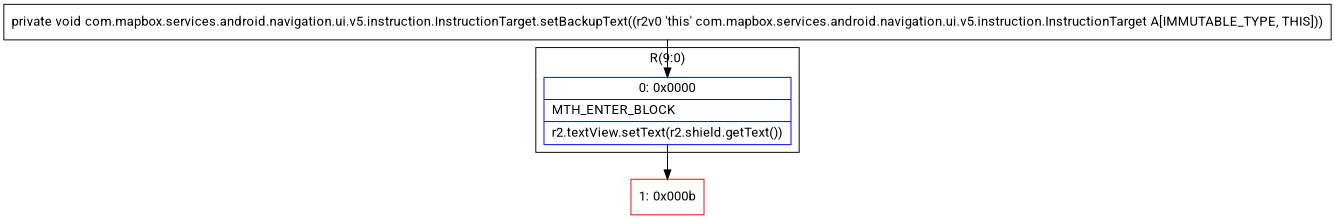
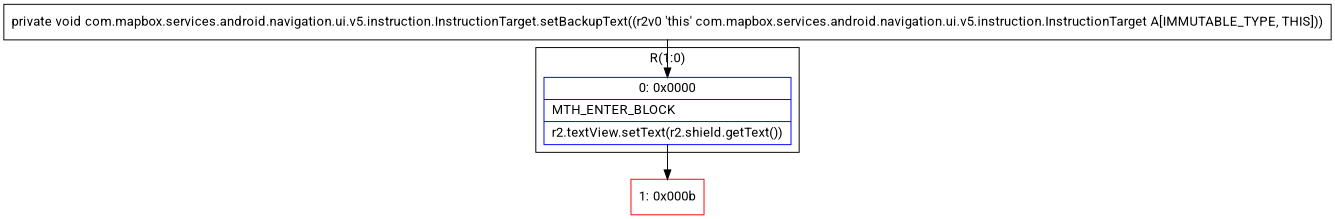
  digraph {
    fontname=Roboto
    node [shape=record fontname=Roboto]
    edge [fontname=Roboto]
    n1 [color=blue label="{0\:\ 0x0000|MTH_ENTER_BLOCK\l|r2.textView.setText(r2.shield.getText())\l}"]
    n2 [color=red label="{1\:\ 0x000b}"]
    n3 [label="{private void com.mapbox.services.android.navigation.ui.v5.instruction.InstructionTarget.setBackupText((r2v0 'this' com.mapbox.services.android.navigation.ui.v5.instruction.InstructionTarget A[IMMUTABLE_TYPE, THIS])) }"]
    subgraph cluster_1 {
-     label="R(9:0)"
+     label="R(1:0)"
      n1
    }
    n1 -> n2
    n3 -> n1
  }
